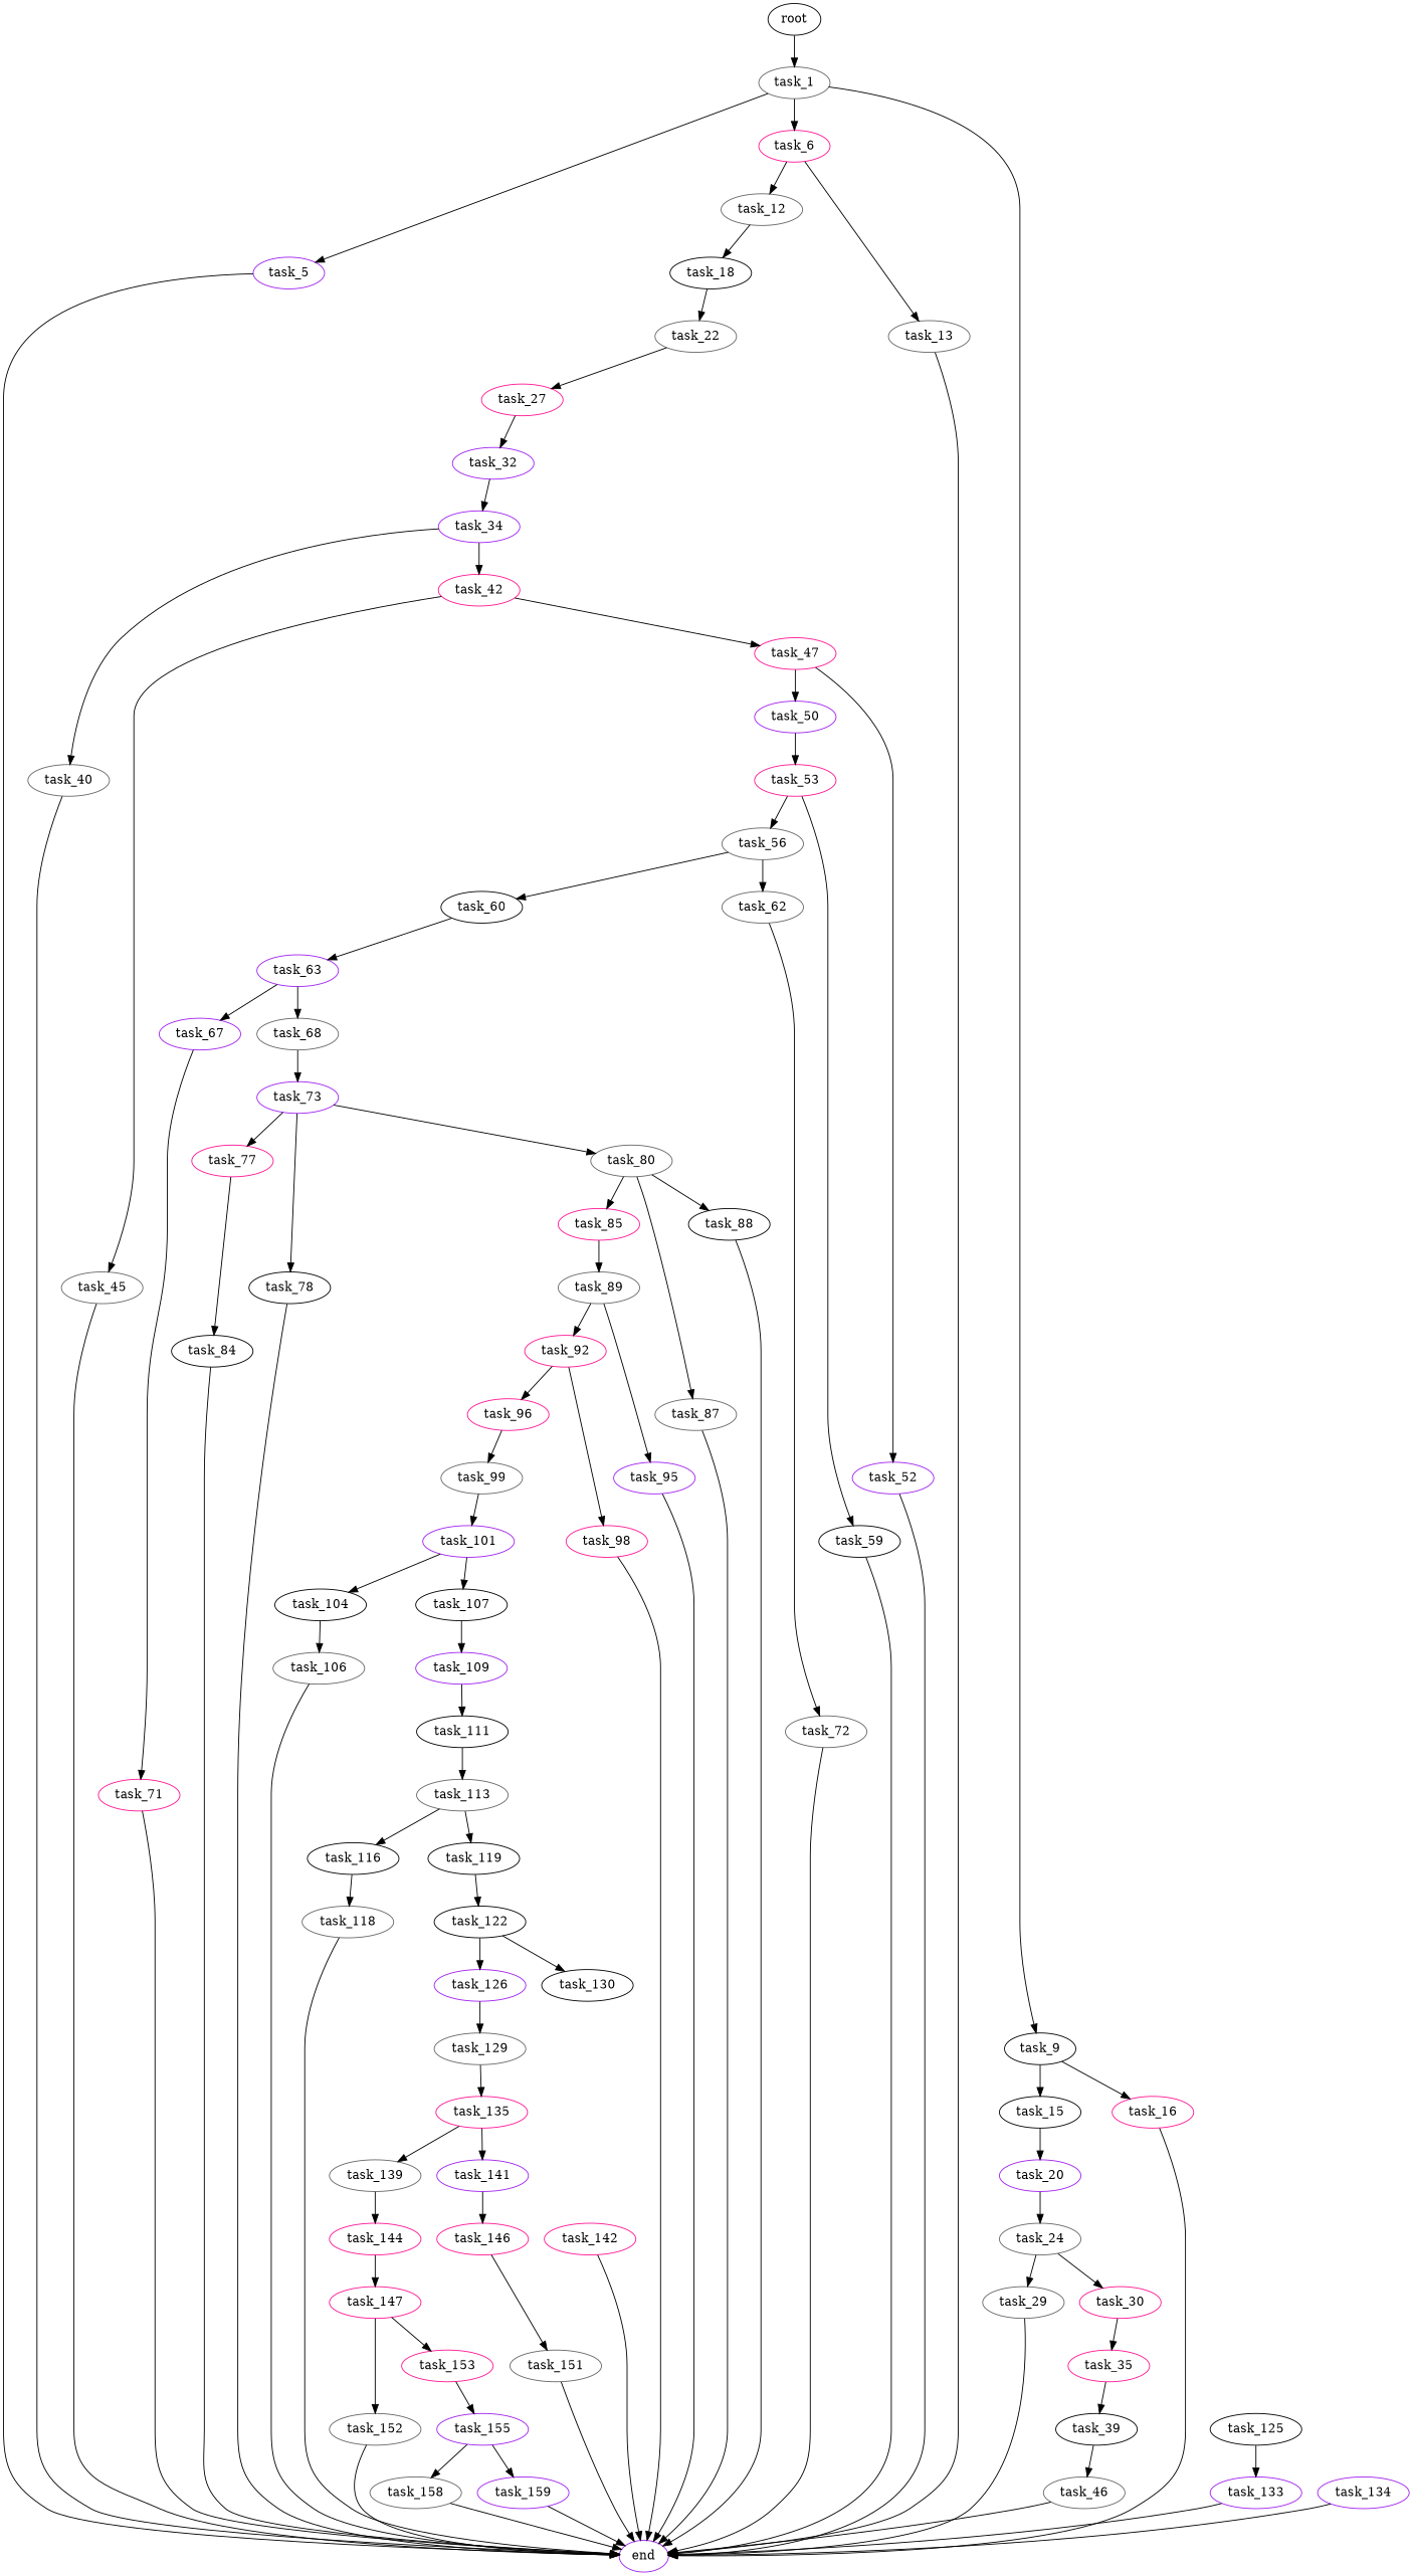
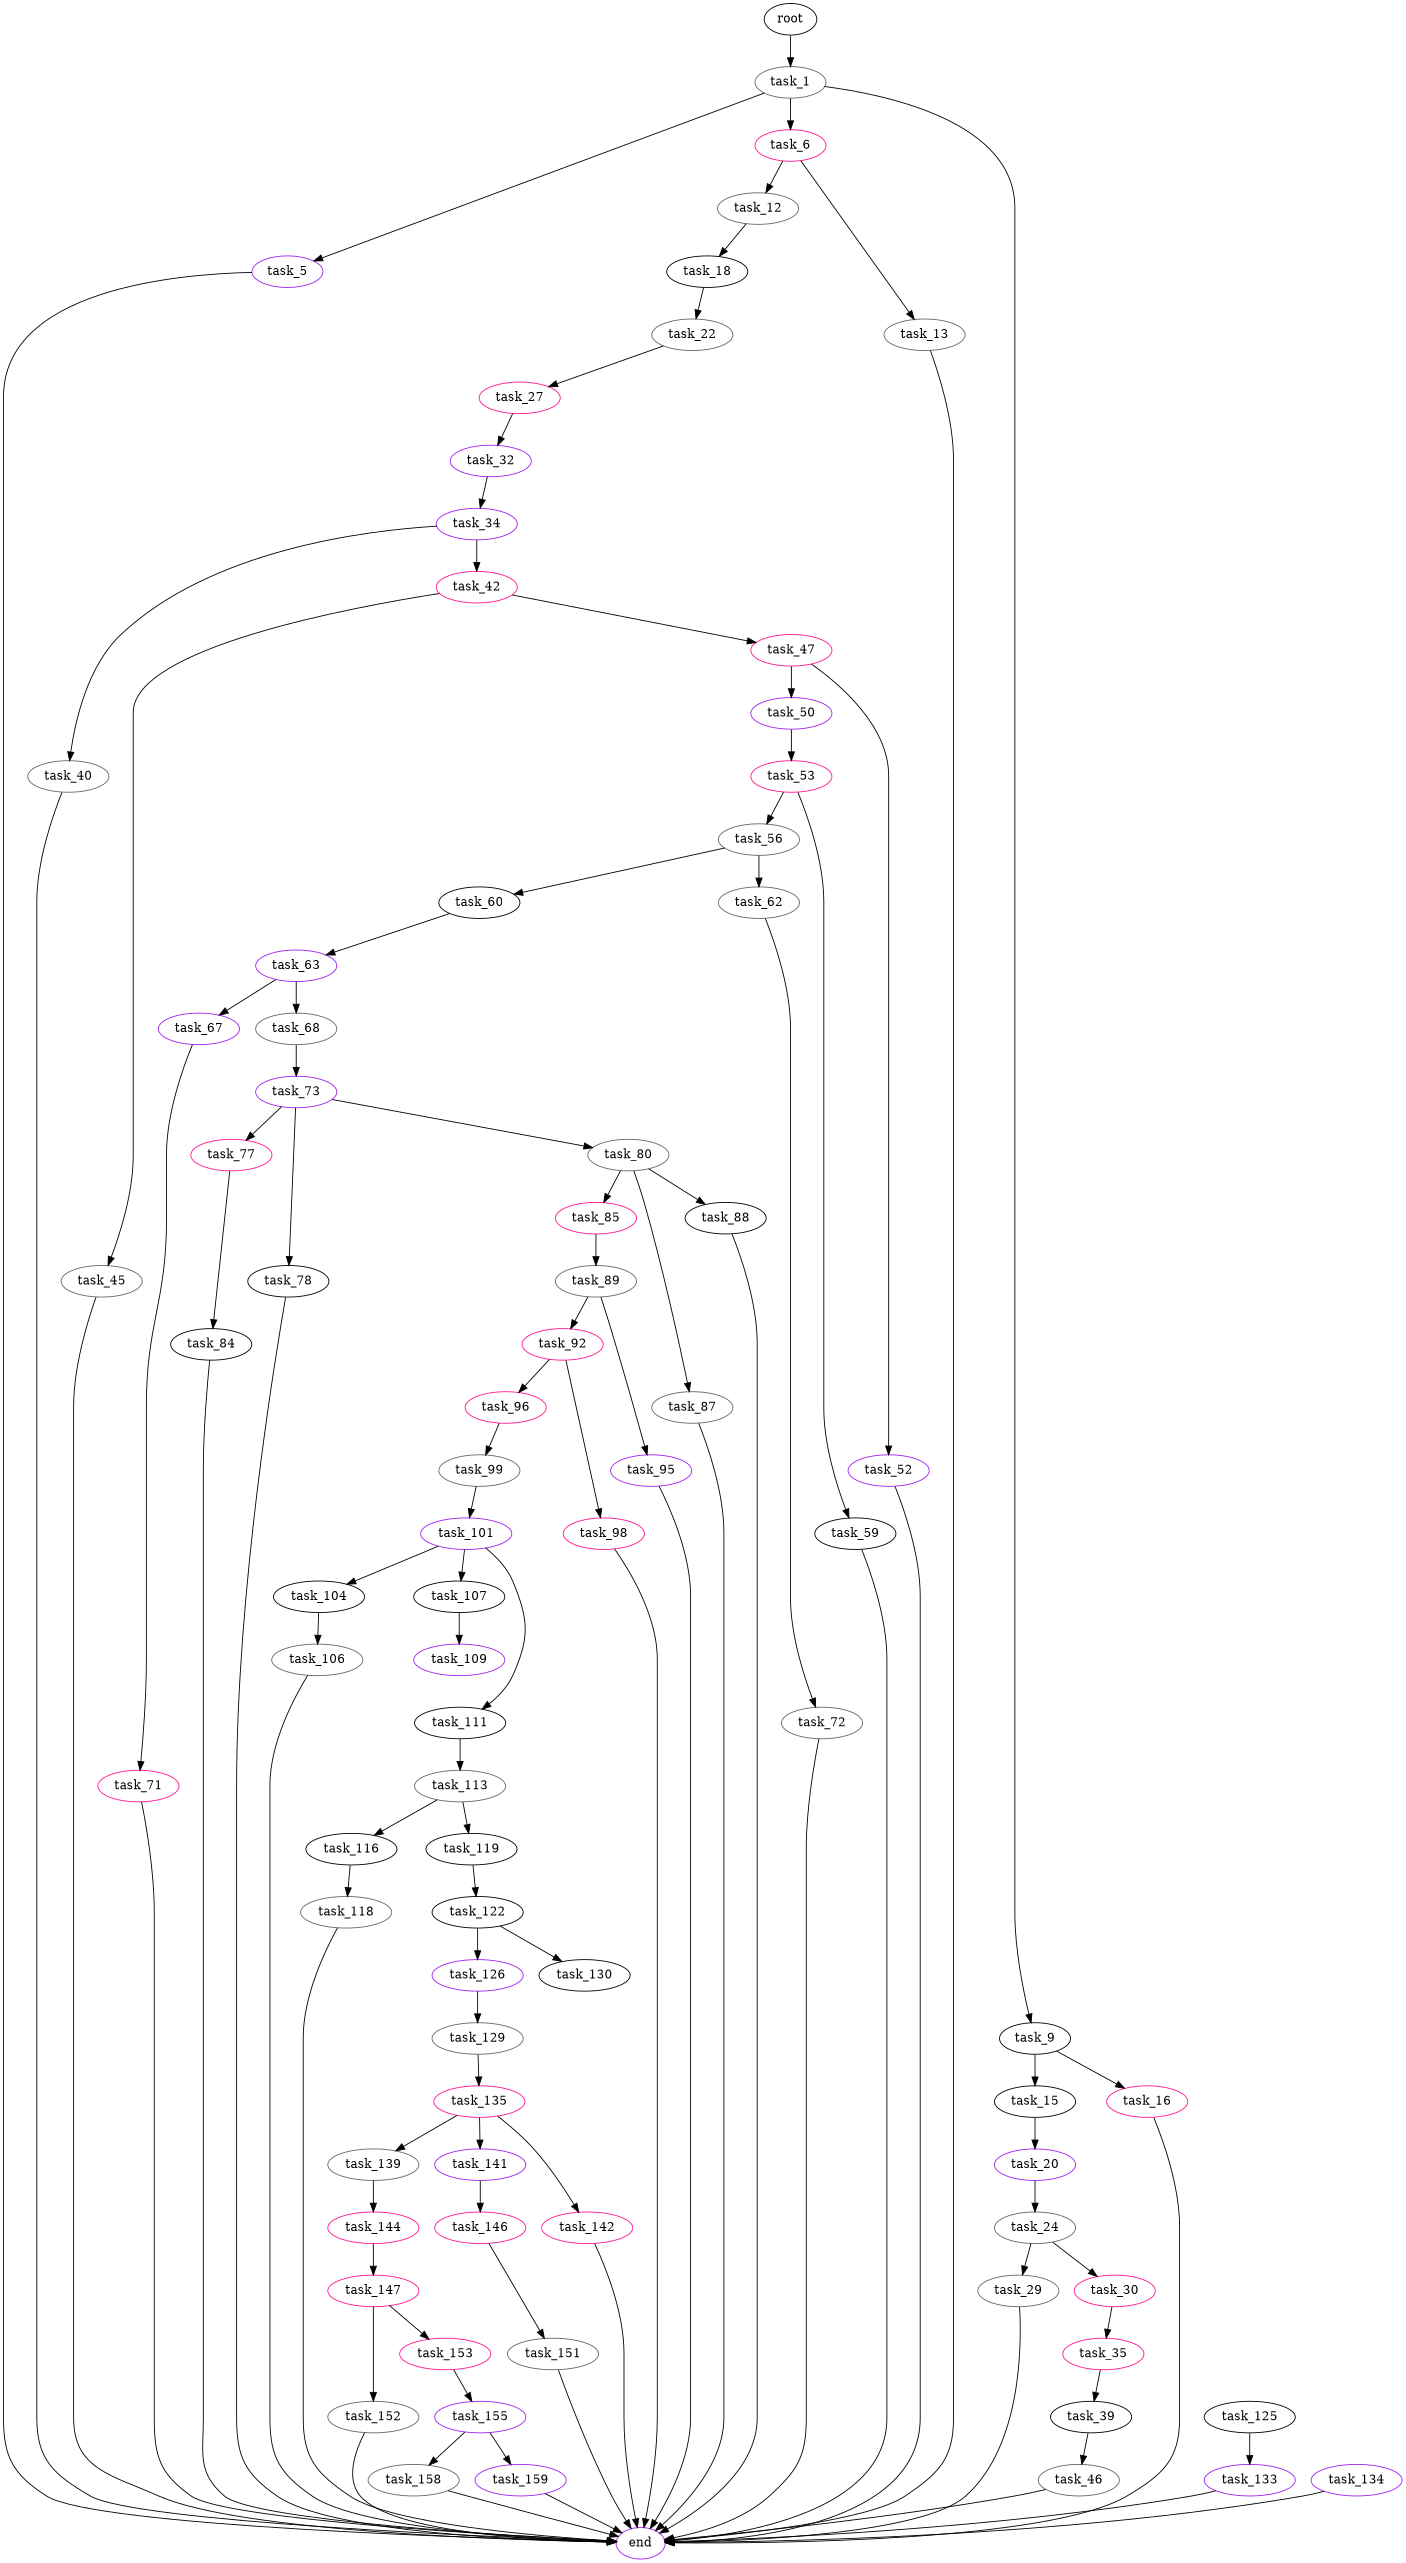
  digraph {
    node [color=gray40]
    root [color=black]
    task_1
    task_5 [color=purple]
    task_6 [color=deeppink]
    task_9 [color=black]
    end [color=purple]
    task_12
    task_13
    task_15 [color=black]
    task_16 [color=deeppink]
    task_18 [color=black]
    task_20 [color=purple]
    task_22
    task_24
    task_27 [color=deeppink]
    task_29
    task_30 [color=deeppink]
    task_32 [color=purple]
    task_35 [color=deeppink]
    task_34 [color=purple]
    task_39 [color=black]
    task_40
    task_42 [color=deeppink]
    task_46
    task_45
    task_47 [color=deeppink]
    task_50 [color=purple]
    task_52 [color=purple]
    task_53 [color=deeppink]
    task_56
    task_59 [color=black]
    task_60 [color=black]
    task_62
    task_63 [color=purple]
    task_72
    task_67 [color=purple]
    task_68
    task_71 [color=deeppink]
    task_73 [color=purple]
    task_77 [color=deeppink]
    task_78 [color=black]
    task_80
    task_84 [color=black]
    task_85 [color=deeppink]
    task_87
    task_88 [color=black]
    task_89
    task_92 [color=deeppink]
    task_95 [color=purple]
    task_96 [color=deeppink]
    task_98 [color=deeppink]
    task_99
    task_101 [color=purple]
    task_104 [color=black]
    task_107 [color=black]
    task_106
    task_109 [color=purple]
    task_111 [color=black]
    task_113
    task_116 [color=black]
    task_119 [color=black]
    task_118
    task_122 [color=black]
    task_126 [color=purple]
    task_130 [color=black]
    task_125 [color=black]
    task_133 [color=purple]
    task_129
    task_135 [color=deeppink]
    task_134 [color=purple]
    task_139
    task_141 [color=purple]
    task_142 [color=deeppink]
    task_144 [color=deeppink]
    task_146 [color=deeppink]
    task_147 [color=deeppink]
    task_151
    task_152
    task_153 [color=deeppink]
    task_155 [color=purple]
    task_158
    task_159 [color=purple]
    root -> task_1
    task_1 -> task_5
    task_1 -> task_6
    task_1 -> task_9
    task_5 -> end
    task_6 -> task_12
    task_6 -> task_13
    task_9 -> task_15
    task_9 -> task_16
    task_12 -> task_18
    task_13 -> end
    task_15 -> task_20
    task_16 -> end
    task_18 -> task_22
    task_20 -> task_24
    task_22 -> task_27
    task_24 -> task_29
    task_24 -> task_30
    task_27 -> task_32
    task_29 -> end
    task_30 -> task_35
    task_32 -> task_34
    task_35 -> task_39
    task_34 -> task_40
    task_34 -> task_42
    task_39 -> task_46
    task_40 -> end
    task_42 -> task_45
    task_42 -> task_47
    task_46 -> end
    task_45 -> end
    task_47 -> task_50
    task_47 -> task_52
    task_50 -> task_53
    task_52 -> end
    task_53 -> task_56
    task_53 -> task_59
    task_56 -> task_60
    task_56 -> task_62
    task_59 -> end
    task_60 -> task_63
    task_62 -> task_72
    task_63 -> task_67
    task_63 -> task_68
    task_72 -> end
    task_67 -> task_71
    task_68 -> task_73
    task_71 -> end
    task_73 -> task_77
    task_73 -> task_78
    task_73 -> task_80
    task_77 -> task_84
    task_78 -> end
    task_80 -> task_85
    task_80 -> task_87
    task_80 -> task_88
    task_84 -> end
    task_85 -> task_89
    task_87 -> end
    task_88 -> end
    task_89 -> task_92
    task_89 -> task_95
    task_92 -> task_96
    task_92 -> task_98
    task_95 -> end
    task_96 -> task_99
    task_98 -> end
    task_99 -> task_101
    task_101 -> task_104
    task_101 -> task_107
    task_104 -> task_106
    task_107 -> task_109
    task_106 -> end
-   task_109 -> task_111
+   task_101 -> task_111
    task_111 -> task_113
    task_113 -> task_116
    task_113 -> task_119
    task_116 -> task_118
    task_119 -> task_122
    task_118 -> end
    task_122 -> task_126
    task_122 -> task_130
    task_126 -> task_129
    task_125 -> task_133
    task_133 -> end
    task_129 -> task_135
    task_135 -> task_139
    task_135 -> task_141
+   task_135 -> task_142
    task_134 -> end
    task_139 -> task_144
    task_141 -> task_146
    task_142 -> end
    task_144 -> task_147
    task_146 -> task_151
    task_147 -> task_152
    task_147 -> task_153
    task_151 -> end
    task_152 -> end
    task_153 -> task_155
    task_155 -> task_158
    task_155 -> task_159
    task_158 -> end
    task_159 -> end
  }
